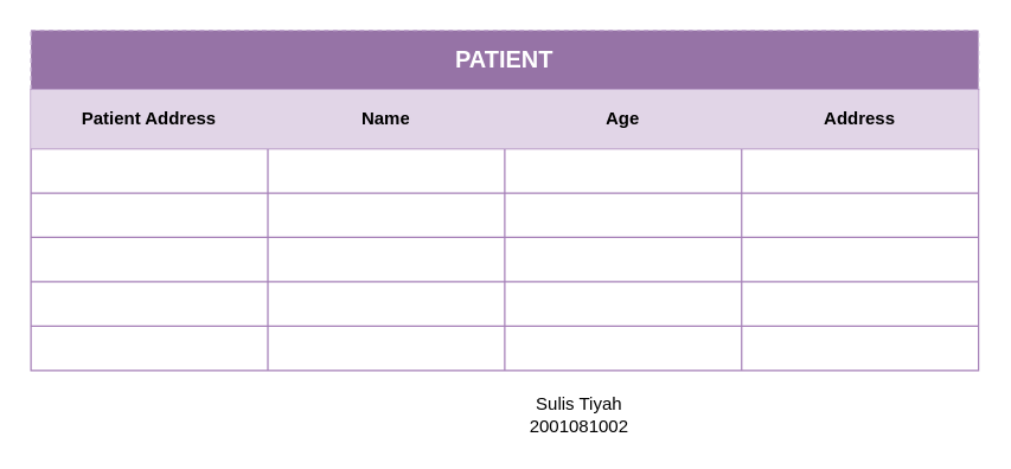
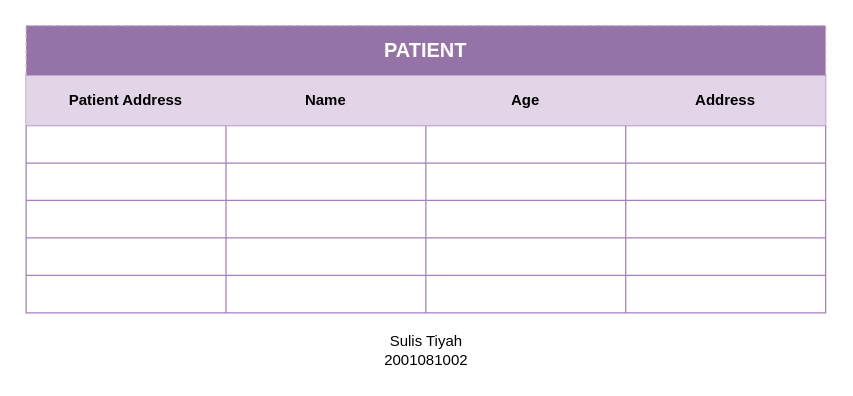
  <mxCell id="0" />
  <mxCell id="1" parent="0" />
  <mxCell id="2" value="&lt;b&gt;&lt;font style=&quot;font-size: 16px&quot; color=&quot;#ffffff&quot;&gt;PATIENT&lt;/font&gt;&lt;/b&gt;" style="whiteSpace=wrap;html=1;rounded=0;shadow=0;sketch=0;strokeColor=#C3ABD0;strokeWidth=1;fillColor=#9673A6;gradientColor=none;dashed=1;" parent="1" vertex="1"><mxGeometry x="20" y="20" width="640" height="40" as="geometry" /></mxCell>
- <mxCell id="3" value="Sulis Tiyah&lt;br&gt;2001081002" style="text;html=1;resizable=0;autosize=1;align=center;verticalAlign=middle;points=[];fillColor=none;strokeColor=none;rounded=0;shadow=0;sketch=0;" parent="1" vertex="1"><mxGeometry x="350" y="265" width="80" height="30" as="geometry" /></mxCell>
+ <mxCell id="3" value="Sulis Tiyah&lt;br&gt;2001081002" style="text;html=1;resizable=0;autosize=1;align=center;verticalAlign=middle;points=[];fillColor=none;strokeColor=none;rounded=0;shadow=0;sketch=0;" parent="1" vertex="1"><mxGeometry x="300" y="265" width="80" height="30" as="geometry" /></mxCell>
  <mxCell id="4" value="" style="shape=table;html=1;whiteSpace=wrap;startSize=0;container=1;collapsible=0;childLayout=tableLayout;strokeColor=#A680B8;" vertex="1" parent="1"><mxGeometry x="20" y="60" width="640" height="190" as="geometry" /></mxCell>
  <mxCell id="5" value="" style="shape=partialRectangle;html=1;whiteSpace=wrap;collapsible=0;dropTarget=0;pointerEvents=0;fillColor=#e1d5e7;top=0;left=0;bottom=0;right=0;points=[[0,0.5],[1,0.5]];portConstraint=eastwest;strokeColor=#9673a6;" vertex="1" parent="4"><mxGeometry width="640" height="40" as="geometry" /></mxCell>
  <mxCell id="6" value="&lt;b&gt;Patient Address&lt;/b&gt;" style="shape=partialRectangle;html=1;whiteSpace=wrap;connectable=0;overflow=hidden;fillColor=none;top=0;left=0;bottom=0;right=0;" vertex="1" parent="5"><mxGeometry width="160" height="40" as="geometry" /></mxCell>
  <mxCell id="7" value="Name" style="shape=partialRectangle;html=1;whiteSpace=wrap;connectable=0;overflow=hidden;fillColor=none;top=0;left=0;bottom=0;right=0;fontStyle=1" vertex="1" parent="5"><mxGeometry x="160" width="160" height="40" as="geometry" /></mxCell>
  <mxCell id="8" value="Age" style="shape=partialRectangle;html=1;whiteSpace=wrap;connectable=0;overflow=hidden;fillColor=none;top=0;left=0;bottom=0;right=0;fontStyle=1" vertex="1" parent="5"><mxGeometry x="320" width="160" height="40" as="geometry" /></mxCell>
  <mxCell id="9" value="Address" style="shape=partialRectangle;html=1;whiteSpace=wrap;connectable=0;overflow=hidden;fillColor=none;top=0;left=0;bottom=0;right=0;fontStyle=1" vertex="1" parent="5"><mxGeometry x="480" width="160" height="40" as="geometry" /></mxCell>
  <mxCell id="10" value="" style="shape=partialRectangle;html=1;whiteSpace=wrap;collapsible=0;dropTarget=0;pointerEvents=0;fillColor=none;top=0;left=0;bottom=0;right=0;points=[[0,0.5],[1,0.5]];portConstraint=eastwest;" vertex="1" parent="4"><mxGeometry y="40" width="640" height="30" as="geometry" /></mxCell>
  <mxCell id="11" value="" style="shape=partialRectangle;html=1;whiteSpace=wrap;connectable=0;overflow=hidden;fillColor=none;top=0;left=0;bottom=0;right=0;" vertex="1" parent="10"><mxGeometry width="160" height="30" as="geometry" /></mxCell>
  <mxCell id="12" value="" style="shape=partialRectangle;html=1;whiteSpace=wrap;connectable=0;overflow=hidden;fillColor=none;top=0;left=0;bottom=0;right=0;" vertex="1" parent="10"><mxGeometry x="160" width="160" height="30" as="geometry" /></mxCell>
  <mxCell id="13" value="" style="shape=partialRectangle;html=1;whiteSpace=wrap;connectable=0;overflow=hidden;fillColor=none;top=0;left=0;bottom=0;right=0;" vertex="1" parent="10"><mxGeometry x="320" width="160" height="30" as="geometry" /></mxCell>
  <mxCell id="14" value="" style="shape=partialRectangle;html=1;whiteSpace=wrap;connectable=0;overflow=hidden;fillColor=none;top=0;left=0;bottom=0;right=0;" vertex="1" parent="10"><mxGeometry x="480" width="160" height="30" as="geometry" /></mxCell>
  <mxCell id="15" value="" style="shape=partialRectangle;html=1;whiteSpace=wrap;collapsible=0;dropTarget=0;pointerEvents=0;fillColor=none;top=0;left=0;bottom=0;right=0;points=[[0,0.5],[1,0.5]];portConstraint=eastwest;" vertex="1" parent="4"><mxGeometry y="70" width="640" height="30" as="geometry" /></mxCell>
  <mxCell id="16" value="" style="shape=partialRectangle;html=1;whiteSpace=wrap;connectable=0;overflow=hidden;fillColor=none;top=0;left=0;bottom=0;right=0;" vertex="1" parent="15"><mxGeometry width="160" height="30" as="geometry" /></mxCell>
  <mxCell id="17" value="" style="shape=partialRectangle;html=1;whiteSpace=wrap;connectable=0;overflow=hidden;fillColor=none;top=0;left=0;bottom=0;right=0;" vertex="1" parent="15"><mxGeometry x="160" width="160" height="30" as="geometry" /></mxCell>
  <mxCell id="18" value="" style="shape=partialRectangle;html=1;whiteSpace=wrap;connectable=0;overflow=hidden;fillColor=none;top=0;left=0;bottom=0;right=0;" vertex="1" parent="15"><mxGeometry x="320" width="160" height="30" as="geometry" /></mxCell>
  <mxCell id="19" value="" style="shape=partialRectangle;html=1;whiteSpace=wrap;connectable=0;overflow=hidden;fillColor=none;top=0;left=0;bottom=0;right=0;" vertex="1" parent="15"><mxGeometry x="480" width="160" height="30" as="geometry" /></mxCell>
  <mxCell id="20" value="" style="shape=partialRectangle;html=1;whiteSpace=wrap;collapsible=0;dropTarget=0;pointerEvents=0;fillColor=none;top=0;left=0;bottom=0;right=0;points=[[0,0.5],[1,0.5]];portConstraint=eastwest;" vertex="1" parent="4"><mxGeometry y="100" width="640" height="30" as="geometry" /></mxCell>
  <mxCell id="21" value="" style="shape=partialRectangle;html=1;whiteSpace=wrap;connectable=0;overflow=hidden;fillColor=none;top=0;left=0;bottom=0;right=0;" vertex="1" parent="20"><mxGeometry width="160" height="30" as="geometry" /></mxCell>
  <mxCell id="22" value="" style="shape=partialRectangle;html=1;whiteSpace=wrap;connectable=0;overflow=hidden;fillColor=none;top=0;left=0;bottom=0;right=0;" vertex="1" parent="20"><mxGeometry x="160" width="160" height="30" as="geometry" /></mxCell>
  <mxCell id="23" value="" style="shape=partialRectangle;html=1;whiteSpace=wrap;connectable=0;overflow=hidden;fillColor=none;top=0;left=0;bottom=0;right=0;" vertex="1" parent="20"><mxGeometry x="320" width="160" height="30" as="geometry" /></mxCell>
  <mxCell id="24" value="" style="shape=partialRectangle;html=1;whiteSpace=wrap;connectable=0;overflow=hidden;fillColor=none;top=0;left=0;bottom=0;right=0;" vertex="1" parent="20"><mxGeometry x="480" width="160" height="30" as="geometry" /></mxCell>
  <mxCell id="25" value="" style="shape=partialRectangle;html=1;whiteSpace=wrap;collapsible=0;dropTarget=0;pointerEvents=0;fillColor=none;top=0;left=0;bottom=0;right=0;points=[[0,0.5],[1,0.5]];portConstraint=eastwest;" vertex="1" parent="4"><mxGeometry y="130" width="640" height="30" as="geometry" /></mxCell>
  <mxCell id="26" value="" style="shape=partialRectangle;html=1;whiteSpace=wrap;connectable=0;overflow=hidden;fillColor=none;top=0;left=0;bottom=0;right=0;" vertex="1" parent="25"><mxGeometry width="160" height="30" as="geometry" /></mxCell>
  <mxCell id="27" value="" style="shape=partialRectangle;html=1;whiteSpace=wrap;connectable=0;overflow=hidden;fillColor=none;top=0;left=0;bottom=0;right=0;" vertex="1" parent="25"><mxGeometry x="160" width="160" height="30" as="geometry" /></mxCell>
  <mxCell id="28" value="" style="shape=partialRectangle;html=1;whiteSpace=wrap;connectable=0;overflow=hidden;fillColor=none;top=0;left=0;bottom=0;right=0;" vertex="1" parent="25"><mxGeometry x="320" width="160" height="30" as="geometry" /></mxCell>
  <mxCell id="29" value="" style="shape=partialRectangle;html=1;whiteSpace=wrap;connectable=0;overflow=hidden;fillColor=none;top=0;left=0;bottom=0;right=0;" vertex="1" parent="25"><mxGeometry x="480" width="160" height="30" as="geometry" /></mxCell>
  <mxCell id="30" value="" style="shape=partialRectangle;html=1;whiteSpace=wrap;collapsible=0;dropTarget=0;pointerEvents=0;fillColor=none;top=0;left=0;bottom=0;right=0;points=[[0,0.5],[1,0.5]];portConstraint=eastwest;" vertex="1" parent="4"><mxGeometry y="160" width="640" height="30" as="geometry" /></mxCell>
  <mxCell id="31" value="" style="shape=partialRectangle;html=1;whiteSpace=wrap;connectable=0;overflow=hidden;fillColor=none;top=0;left=0;bottom=0;right=0;" vertex="1" parent="30"><mxGeometry width="160" height="30" as="geometry" /></mxCell>
  <mxCell id="32" value="" style="shape=partialRectangle;html=1;whiteSpace=wrap;connectable=0;overflow=hidden;fillColor=none;top=0;left=0;bottom=0;right=0;" vertex="1" parent="30"><mxGeometry x="160" width="160" height="30" as="geometry" /></mxCell>
  <mxCell id="33" value="" style="shape=partialRectangle;html=1;whiteSpace=wrap;connectable=0;overflow=hidden;fillColor=none;top=0;left=0;bottom=0;right=0;" vertex="1" parent="30"><mxGeometry x="320" width="160" height="30" as="geometry" /></mxCell>
  <mxCell id="34" value="" style="shape=partialRectangle;html=1;whiteSpace=wrap;connectable=0;overflow=hidden;fillColor=none;top=0;left=0;bottom=0;right=0;" vertex="1" parent="30"><mxGeometry x="480" width="160" height="30" as="geometry" /></mxCell>
